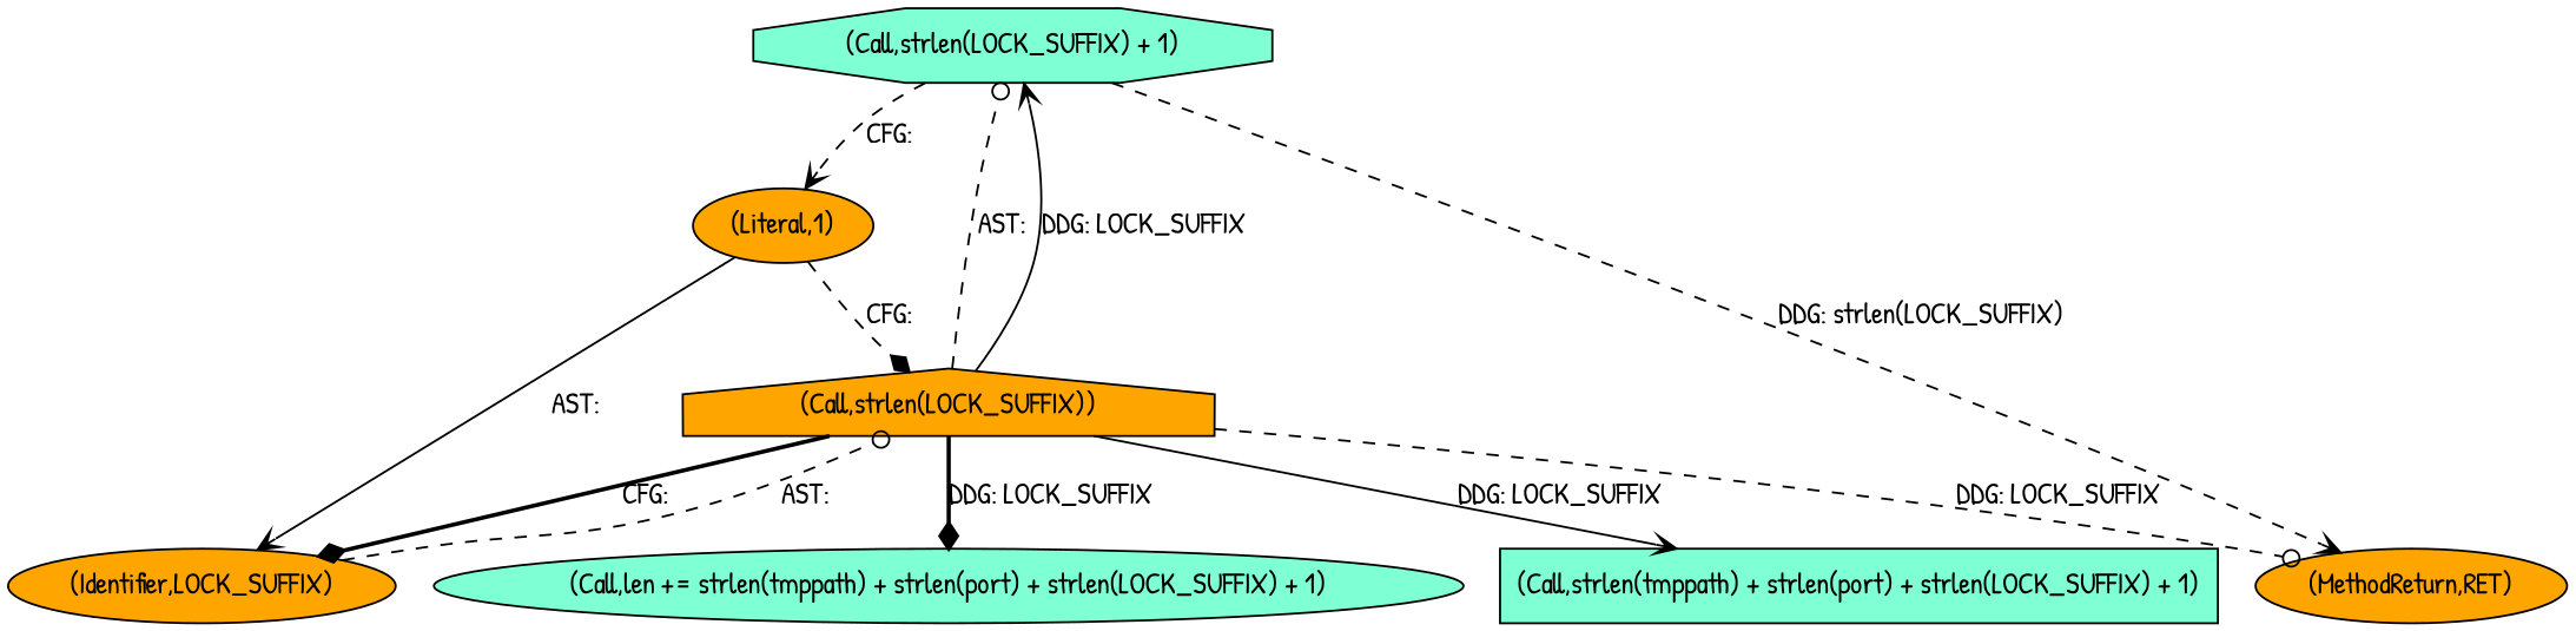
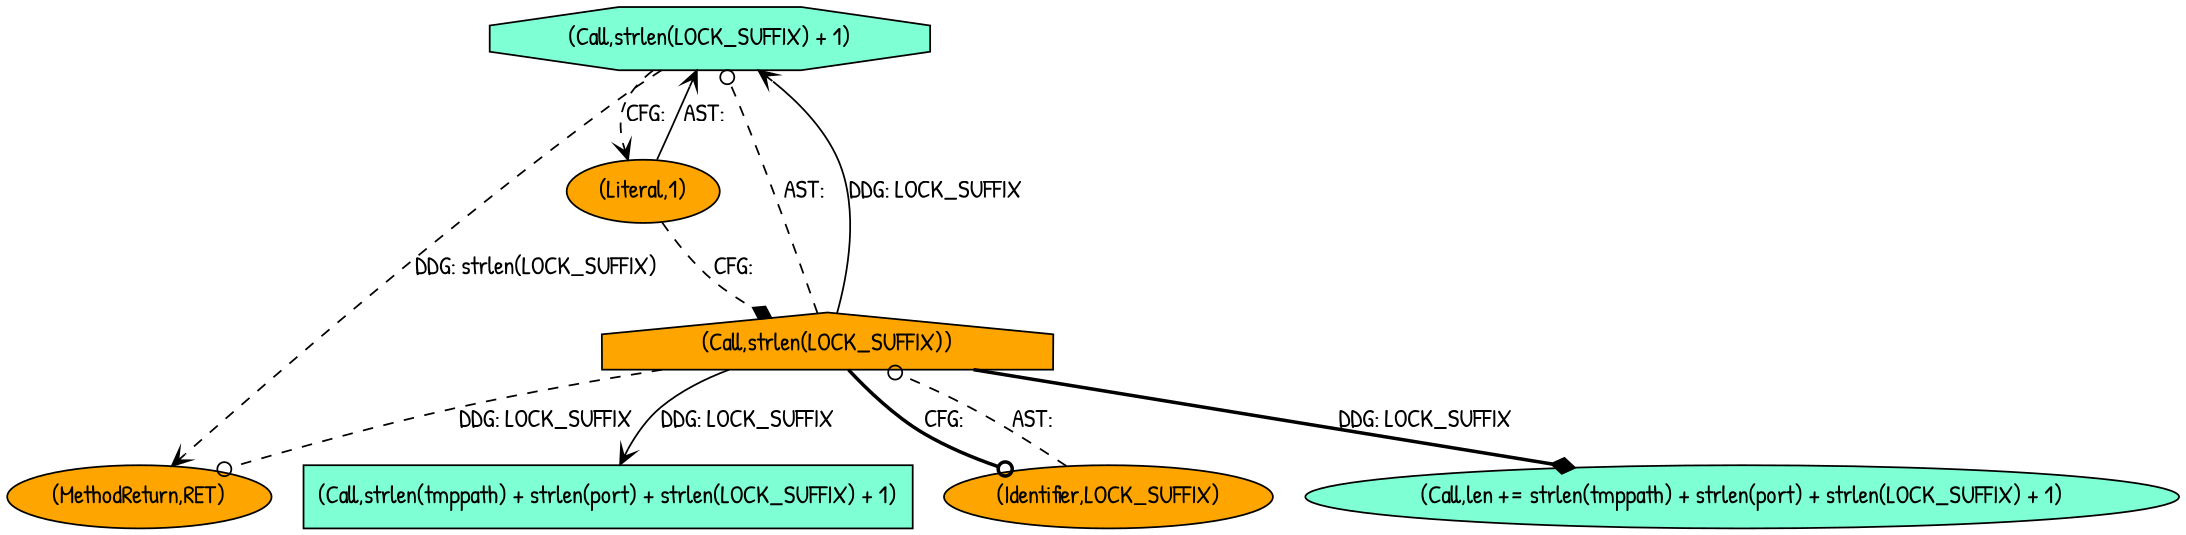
  digraph {
    fontname="Patrick Hand"
    node [fillcolor=orange fontname="Patrick Hand" shape=ellipse style=filled]
    edge [arrowhead=vee fontname="Patrick Hand" style=dashed]
    n1 [fillcolor=aquamarine label="(Call,strlen(LOCK_SUFFIX) + 1)" shape=octagon]
    n2 [label="(Literal,1)"]
    n3 [label="(MethodReturn,RET)"]
    n4 [label="(Call,strlen(LOCK_SUFFIX))" shape=house]
    n5 [fillcolor=aquamarine label="(Call,strlen(tmppath) + strlen(port) + strlen(LOCK_SUFFIX) + 1)" shape=box]
    n6 [label="(Identifier,LOCK_SUFFIX)"]
    n7 [fillcolor=aquamarine label="(Call,len += strlen(tmppath) + strlen(port) + strlen(LOCK_SUFFIX) + 1)"]
    n1 -> n2 [label="CFG: "]
    n1 -> n3 [label="DDG: strlen(LOCK_SUFFIX)"]
-   n2 -> n6 [label="AST: " style=solid]
+   n2 -> n1 [label="AST: " style=solid]
    n2 -> n4 [arrowhead=diamond label="CFG: "]
    n4 -> n1 [arrowhead=odot label="AST: "]
    n4 -> n1 [label="DDG: LOCK_SUFFIX" style=solid]
    n4 -> n3 [arrowhead=odot label="DDG: LOCK_SUFFIX"]
    n4 -> n5 [label="DDG: LOCK_SUFFIX" style=solid]
-   n4 -> n6 [arrowhead=diamond label="CFG: " style=bold]
+   n4 -> n6 [arrowhead=odot label="CFG: " style=bold]
    n4 -> n7 [arrowhead=diamond label="DDG: LOCK_SUFFIX" style=bold]
    n6 -> n4 [arrowhead=odot label="AST: "]
  }
